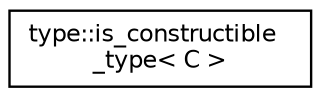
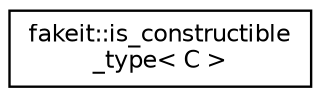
  digraph {
    rankdir=LR
-   n1 [color=black fillcolor=white fontname=Helvetica fontsize=10 height=0.2 label="type::is_constructible\l_type\< C \>" shape=record style=filled width=0.4]
+   n1 [color=black fillcolor=white fontname=Helvetica fontsize=10 height=0.2 label="fakeit::is_constructible\l_type\< C \>" shape=record style=filled width=0.4]
  }
